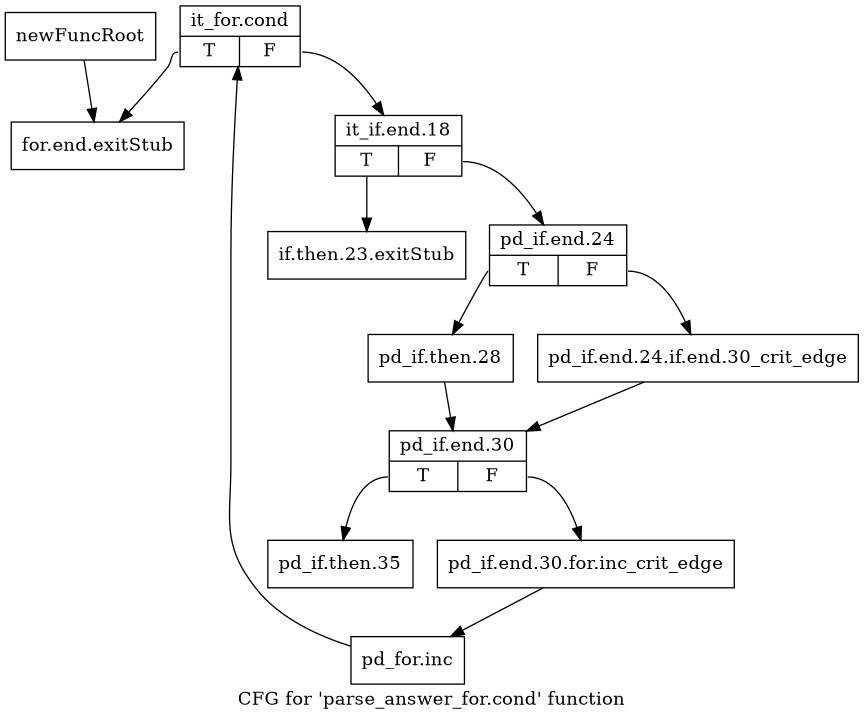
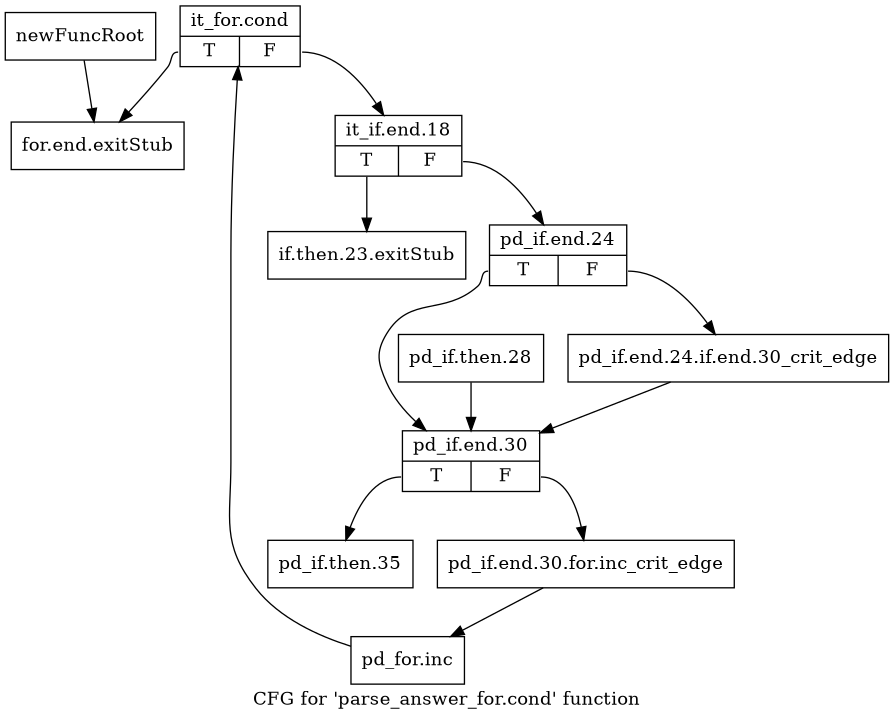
  digraph {
    label="CFG for 'parse_answer_for.cond' function"
    node [shape=record]
    n1 [label="{newFuncRoot}"]
    n2 [label="{for.end.exitStub}"]
    n3 [label="{it_for.cond|{<s0>T|<s1>F}}"]
    n4 [label="{it_if.end.18|{<s0>T|<s1>F}}"]
    n5 [label="{if.then.23.exitStub}"]
    n6 [label="{pd_if.end.24|{<s0>T|<s1>F}}"]
    n7 [label="{pd_if.then.28}"]
    n8 [label="{pd_if.end.24.if.end.30_crit_edge}"]
    n9 [label="{pd_if.end.30|{<s0>T|<s1>F}}"]
    n10 [label="{pd_if.then.35}"]
    n11 [label="{pd_if.end.30.for.inc_crit_edge}"]
    n12 [label="{pd_for.inc}"]
    n1 -> n2
    n3 -> n2 [tailport=s0]
    n3 -> n4 [tailport=s1]
    n4 -> n5 [tailport=s0]
    n4 -> n6 [tailport=s1]
-   n6 -> n7 [tailport=s0]
+   n6 -> n9 [tailport=s0]
    n6 -> n8 [tailport=s1]
    n7 -> n9
    n8 -> n9
    n9 -> n10 [tailport=s0]
    n9 -> n11 [tailport=s1]
    n11 -> n12
    n12 -> n3
  }
